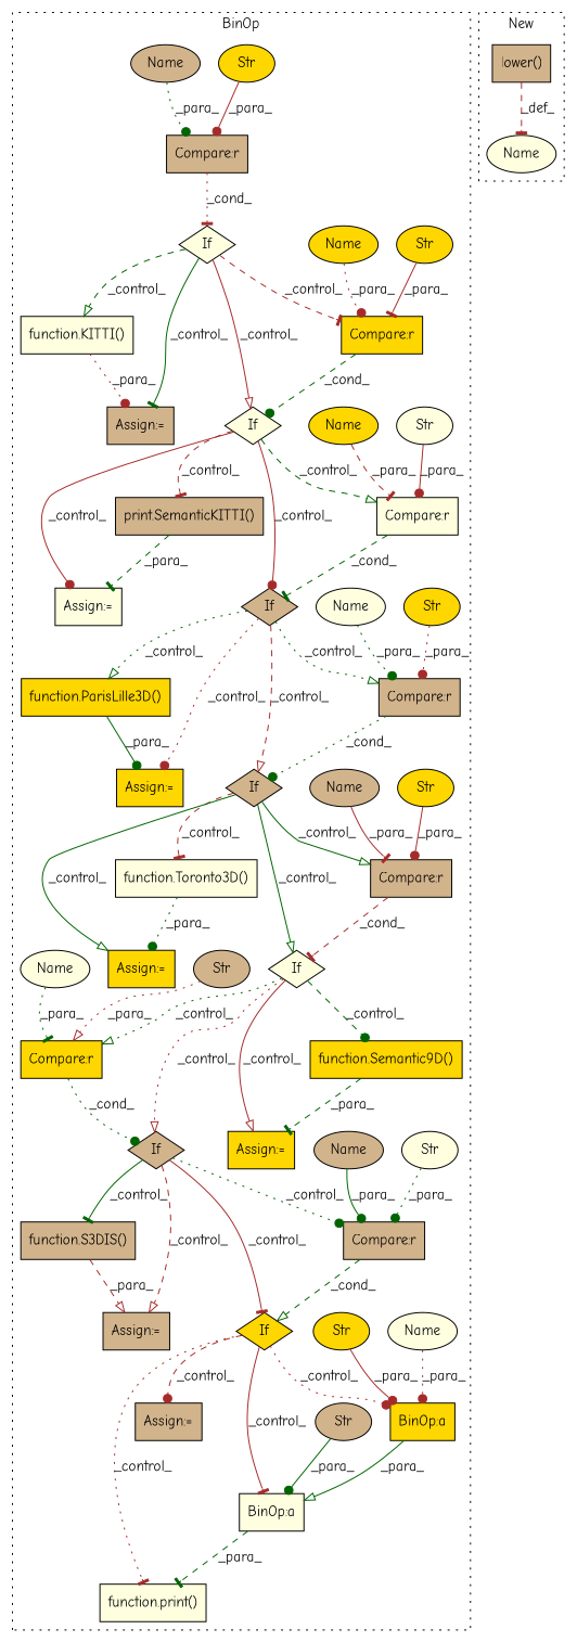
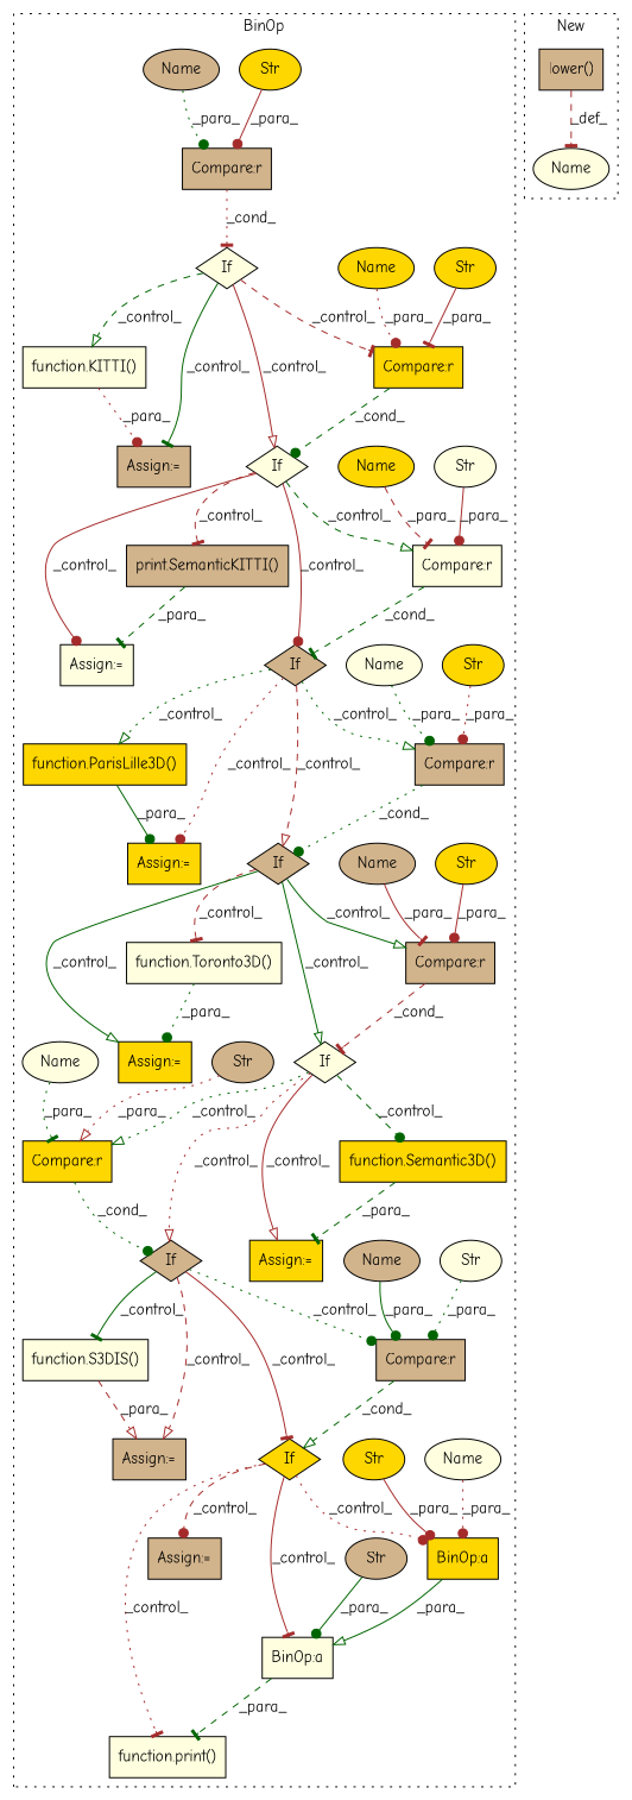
  digraph {
    fontname="Comic Neue"
    node [a=66 fillcolor=tan fontname="Comic Neue" l=3 s=3352 shape=box style=filled]
    edge [arrowhead=dot color=brown fontname="Comic Neue" style=solid]
-   n1 [a=75 fillcolor=gold l="11,1" label="function.Semantic9D()" s="3593,3608"]
+   n1 [a=75 fillcolor=gold l="11,1" label="function.Semantic3D()" s="3593,3608"]
    n2 [a=96 fillcolor=lightyellow l=0 label=If shape=diamond]
    n3 [a=82 fillcolor=gold label="BinOp:a" s=3753]
    n4 [a=96 l=0 label=If s=3425 shape=diamond]
    n5 [a=82 fillcolor=lightyellow l=11 label="BinOp:a" s=3753]
    n6 [a=96 fillcolor=lightyellow label=If s=3292 shape=diamond]
    n7 [fillcolor=gold l=11 label=Str s=3742 shape=ellipse]
    n8 [a=96 fillcolor=gold l=0 label=If s=3676 shape=diamond]
    n9 [l=26 label=Str s=3764 shape=ellipse]
    n10 [a=96 l=0 label=If s=3489 shape=diamond]
    n11 [a=75 fillcolor=lightyellow l="6,1" label="function.print()" s="3736,3790"]
    n12 [a=96 l=0 label=If s=3619 shape=diamond]
    n13 [a=75 fillcolor=lightyellow l="10,1" label="function.Toronto3D()" s="3527,3541"]
    n14 [a=96 fillcolor=lightyellow l=0 label=If s=3552 shape=diamond]
    n15 [a=40 fillcolor=gold l=24 label="Compare:r"]
    n16 [a=40 fillcolor=lightyellow l=16 label="Compare:r" s=3425]
    n17 [a=40 fillcolor=gold l=16 label="Compare:r" s=3619]
    n18 [a=40 l=21 label="Compare:r" s=3552]
    n19 [fillcolor=gold l=15 label=Str s=3361 shape=ellipse]
    n20 [a=40 l=16 label="Compare:r" s=3295]
    n21 [fillcolor=gold l=12 label=Str s=3561 shape=ellipse]
    n22 [fillcolor=gold l=7 label=Str s=3304 shape=ellipse]
    n23 [a=40 l=17 label="Compare:r" s=3676]
    n24 [fillcolor=lightyellow l=7 label=Str s=3434 shape=ellipse]
    n25 [fillcolor=lightyellow l=8 label=Str s=3685 shape=ellipse]
    n26 [a=40 l=18 label="Compare:r" s=3489]
    n27 [l=7 label=Str s=3628 shape=ellipse]
    n28 [fillcolor=gold l=9 label=Str s=3498 shape=ellipse]
    n29 [a=75 fillcolor=gold l="13,1" label="function.ParisLille3D()" s="3461,3478"]
-   n30 [a=75 l="6,1" label="function.S3DIS()" s="3655,3665"]
+   n30 [a=75 fillcolor=lightyellow l="6,1" label="function.S3DIS()" s="3655,3665"]
    n31 [a=75 fillcolor=lightyellow l="6,1" label="function.KITTI()" s="3331,3341"]
    n32 [a=68 label="Assign:=" s=3710]
    n33 [a=68 label="Assign:=" s=3652]
    n34 [a=68 fillcolor=gold label="Assign:=" s=3590]
    n35 [a=68 fillcolor=gold label="Assign:=" s=3458]
    n36 [a=68 fillcolor=gold label="Assign:=" s=3524]
    n37 [a=68 label="Assign:=" s=3328]
    n38 [a=68 fillcolor=lightyellow label="Assign:=" s=3393]
    n39 [a=75 l="14,1" label="print.SemanticKITTI()" s="3396,3414"]
    n40 [a=87 l=5 label=Name s=3676 shape=ellipse]
    n41 [a=87 l=5 label=Name s=3295 shape=ellipse]
    n42 [a=87 l=5 label=Name s=3552 shape=ellipse]
    n43 [a=87 fillcolor=gold l=5 label=Name s=3425 shape=ellipse]
    n44 [a=87 fillcolor=lightyellow l=5 label=Name s=3489 shape=ellipse]
    n45 [a=87 fillcolor=gold l=5 label=Name shape=ellipse]
    n46 [a=87 fillcolor=lightyellow l=5 label=Name s=3756 shape=ellipse]
    n47 [a=87 fillcolor=lightyellow l=5 label=Name s=3619 shape=ellipse]
    n48 [a=75 l=25 label="lower()" s=3113]
    n49 [a=87 fillcolor=lightyellow l=5 label=Name s=3105 shape=ellipse]
    subgraph cluster_1 {
      label=BinOp
      style=dotted
      n1
      n2
      n3
      n4
      n5
      n6
      n7
      n8
      n9
      n10
      n11
      n12
      n13
      n14
      n15
      n16
      n17
      n18
      n19
      n20
      n21
      n22
      n23
      n24
      n25
      n26
      n27
      n28
      n29
      n30
      n31
      n32
      n33
      n34
      n35
      n36
      n37
      n38
      n39
      n40
      n41
      n42
      n43
      n44
      n45
      n46
      n47
    }
    subgraph cluster_2 {
      label=New
      style=dotted
      n48
      n49
    }
    n1 -> n34 [arrowhead=tee color=darkgreen label=_para_ style=dashed]
    n2 -> n4 [label=_control_]
    n2 -> n16 [arrowhead=onormal color=darkgreen label=_control_ style=dashed]
    n2 -> n38 [label=_control_]
    n2 -> n39 [arrowhead=tee label=_control_ style=dashed]
    n3 -> n5 [arrowhead=onormal color=darkgreen label=_para_]
    n4 -> n10 [arrowhead=onormal label=_control_ style=dashed]
    n4 -> n26 [arrowhead=onormal color=darkgreen label=_control_ style=dotted]
    n4 -> n29 [arrowhead=onormal color=darkgreen label=_control_ style=dotted]
    n4 -> n35 [label=_control_ style=dotted]
    n5 -> n11 [arrowhead=tee color=darkgreen label=_para_ style=dashed]
    n6 -> n2 [arrowhead=onormal label=_control_]
    n6 -> n15 [arrowhead=tee label=_control_ style=dashed]
    n6 -> n31 [arrowhead=onormal color=darkgreen label=_control_ style=dashed]
    n6 -> n37 [arrowhead=tee color=darkgreen label=_control_]
    n7 -> n3 [label=_para_]
    n8 -> n3 [label=_control_ style=dotted]
    n8 -> n5 [arrowhead=tee label=_control_]
    n8 -> n11 [arrowhead=tee label=_control_ style=dotted]
    n8 -> n32 [label=_control_ style=dashed]
    n9 -> n5 [color=darkgreen label=_para_]
    n10 -> n13 [arrowhead=tee label=_control_ style=dashed]
    n10 -> n14 [arrowhead=onormal color=darkgreen label=_control_]
    n10 -> n18 [arrowhead=onormal color=darkgreen label=_control_]
    n10 -> n36 [arrowhead=onormal color=darkgreen label=_control_]
    n12 -> n8 [arrowhead=tee label=_control_]
    n12 -> n23 [color=darkgreen label=_control_ style=dotted]
    n12 -> n30 [arrowhead=tee color=darkgreen label=_control_]
    n12 -> n33 [arrowhead=onormal label=_control_ style=dashed]
    n13 -> n36 [color=darkgreen label=_para_ style=dotted]
    n14 -> n1 [color=darkgreen label=_control_ style=dashed]
    n14 -> n12 [arrowhead=onormal label=_control_ style=dotted]
    n14 -> n17 [arrowhead=onormal color=darkgreen label=_control_ style=dotted]
    n14 -> n34 [arrowhead=onormal label=_control_]
    n15 -> n2 [color=darkgreen label=_cond_ style=dashed]
    n16 -> n4 [arrowhead=tee color=darkgreen label=_cond_ style=dashed]
    n17 -> n12 [color=darkgreen label=_cond_ style=dotted]
    n18 -> n14 [arrowhead=tee label=_cond_ style=dashed]
    n19 -> n15 [arrowhead=tee label=_para_]
    n20 -> n6 [arrowhead=tee label=_cond_ style=dotted]
    n21 -> n18 [label=_para_]
    n22 -> n20 [label=_para_]
    n23 -> n8 [arrowhead=onormal color=darkgreen label=_cond_ style=dashed]
    n24 -> n16 [label=_para_]
    n25 -> n23 [color=darkgreen label=_para_ style=dotted]
    n26 -> n10 [color=darkgreen label=_cond_ style=dotted]
    n27 -> n17 [arrowhead=onormal label=_para_ style=dotted]
    n28 -> n26 [label=_para_ style=dotted]
    n29 -> n35 [color=darkgreen label=_para_]
    n30 -> n33 [arrowhead=onormal label=_para_ style=dashed]
    n31 -> n37 [label=_para_ style=dotted]
    n39 -> n38 [arrowhead=tee color=darkgreen label=_para_ style=dashed]
    n40 -> n23 [color=darkgreen label=_para_]
    n41 -> n20 [color=darkgreen label=_para_ style=dotted]
    n42 -> n18 [arrowhead=tee label=_para_]
    n43 -> n16 [arrowhead=tee label=_para_ style=dashed]
    n44 -> n26 [color=darkgreen label=_para_ style=dotted]
    n45 -> n15 [label=_para_ style=dotted]
    n46 -> n3 [label=_para_ style=dotted]
    n47 -> n17 [arrowhead=tee color=darkgreen label=_para_ style=dotted]
    n48 -> n49 [arrowhead=tee label=_def_ style=dashed]
  }
